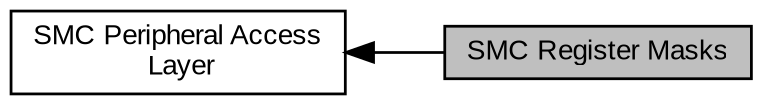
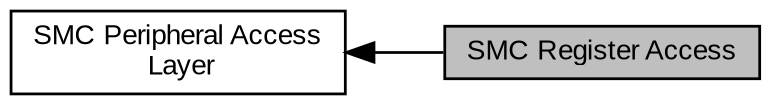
  digraph {
    rankdir=LR
    fontname="Liberation Sans"
    node [color=black fontname="Liberation Sans" fontsize=10 shape=box style=filled]
    n1 [fillcolor=white height=0.2 label="SMC Peripheral Access\l Layer" width=0.4]
-   n2 [fillcolor=grey75 fontcolor=black height=0.2 label="SMC Register Masks" width=0.4]
+   n2 [fillcolor=grey75 fontcolor=black height=0.2 label="SMC Register Access" width=0.4]
    n1 -> n2 [dir=back fontname="Liberation Sans" fontsize=10 labelfontname=Helvetica labelfontsize=10 shape=plaintext style=solid]
  }
